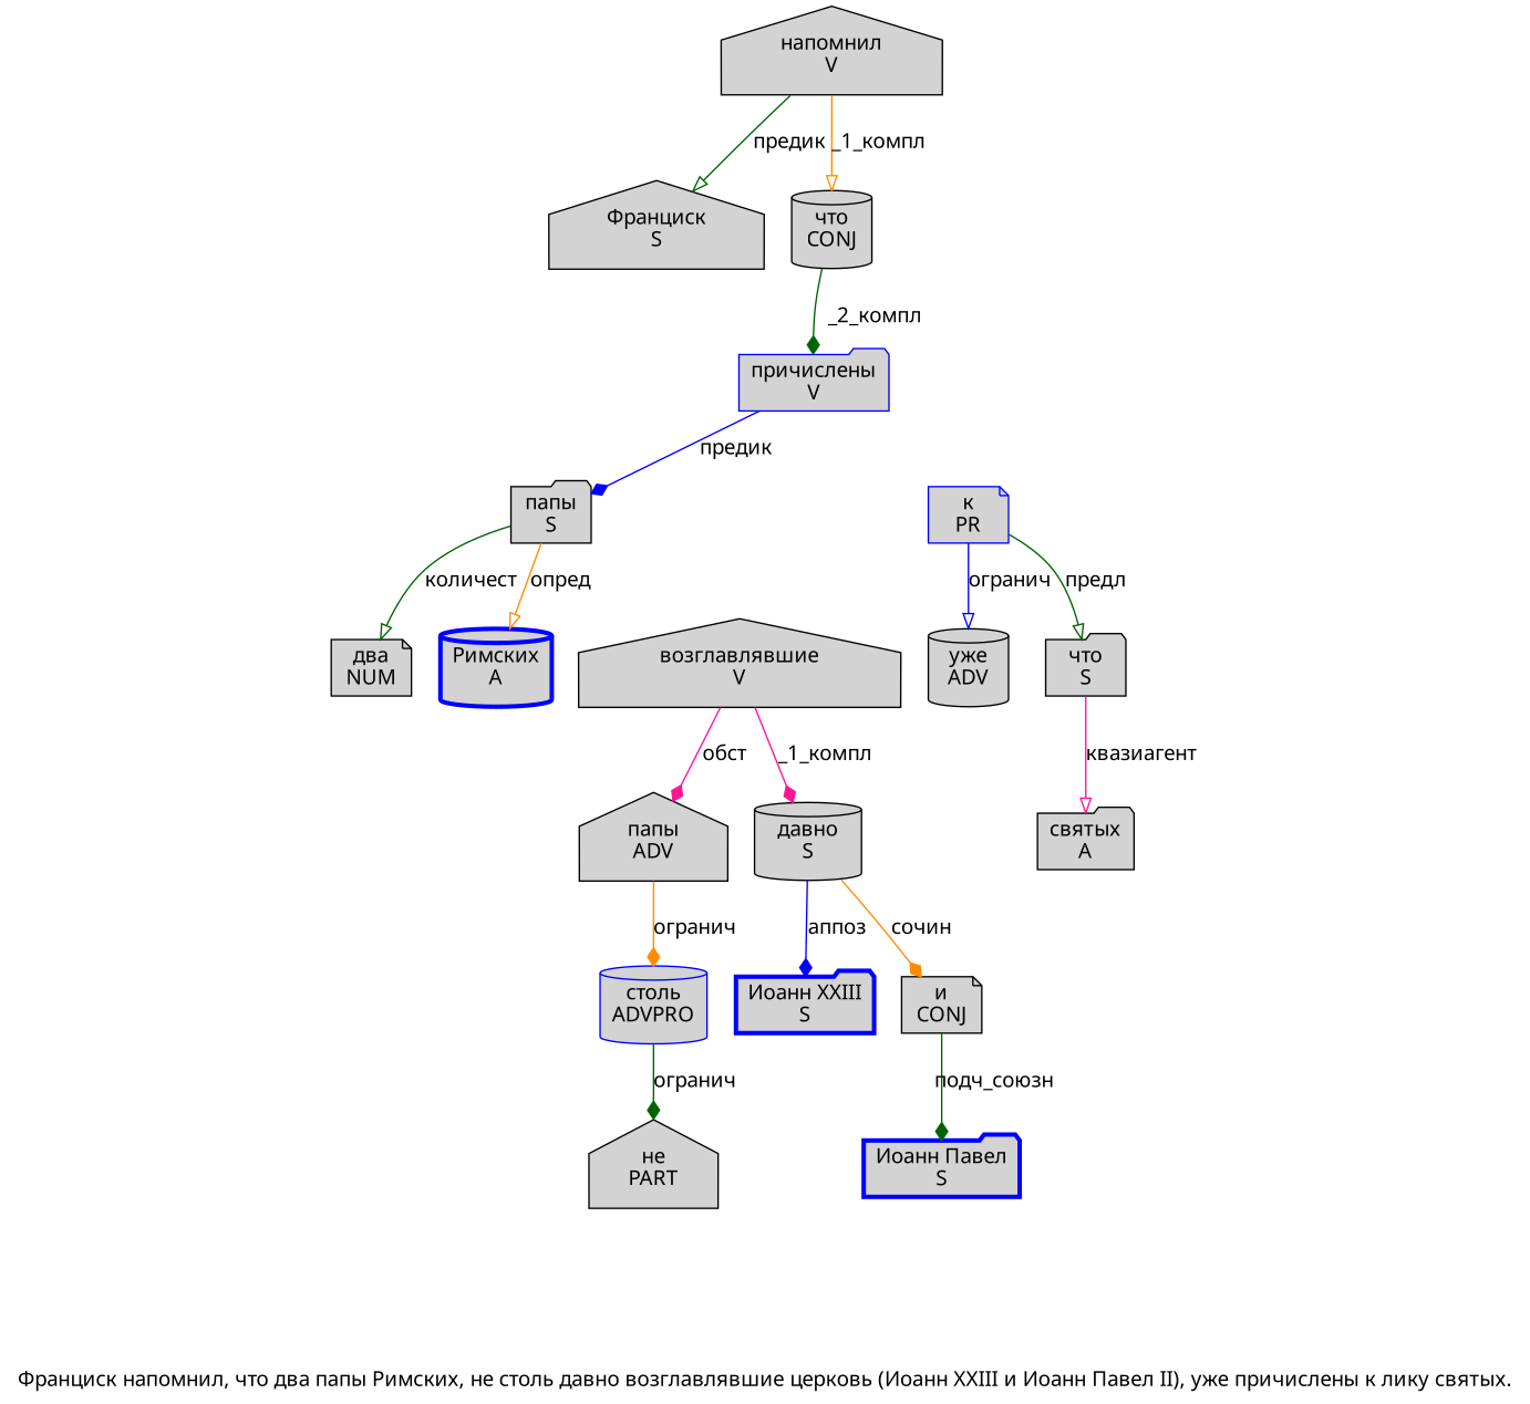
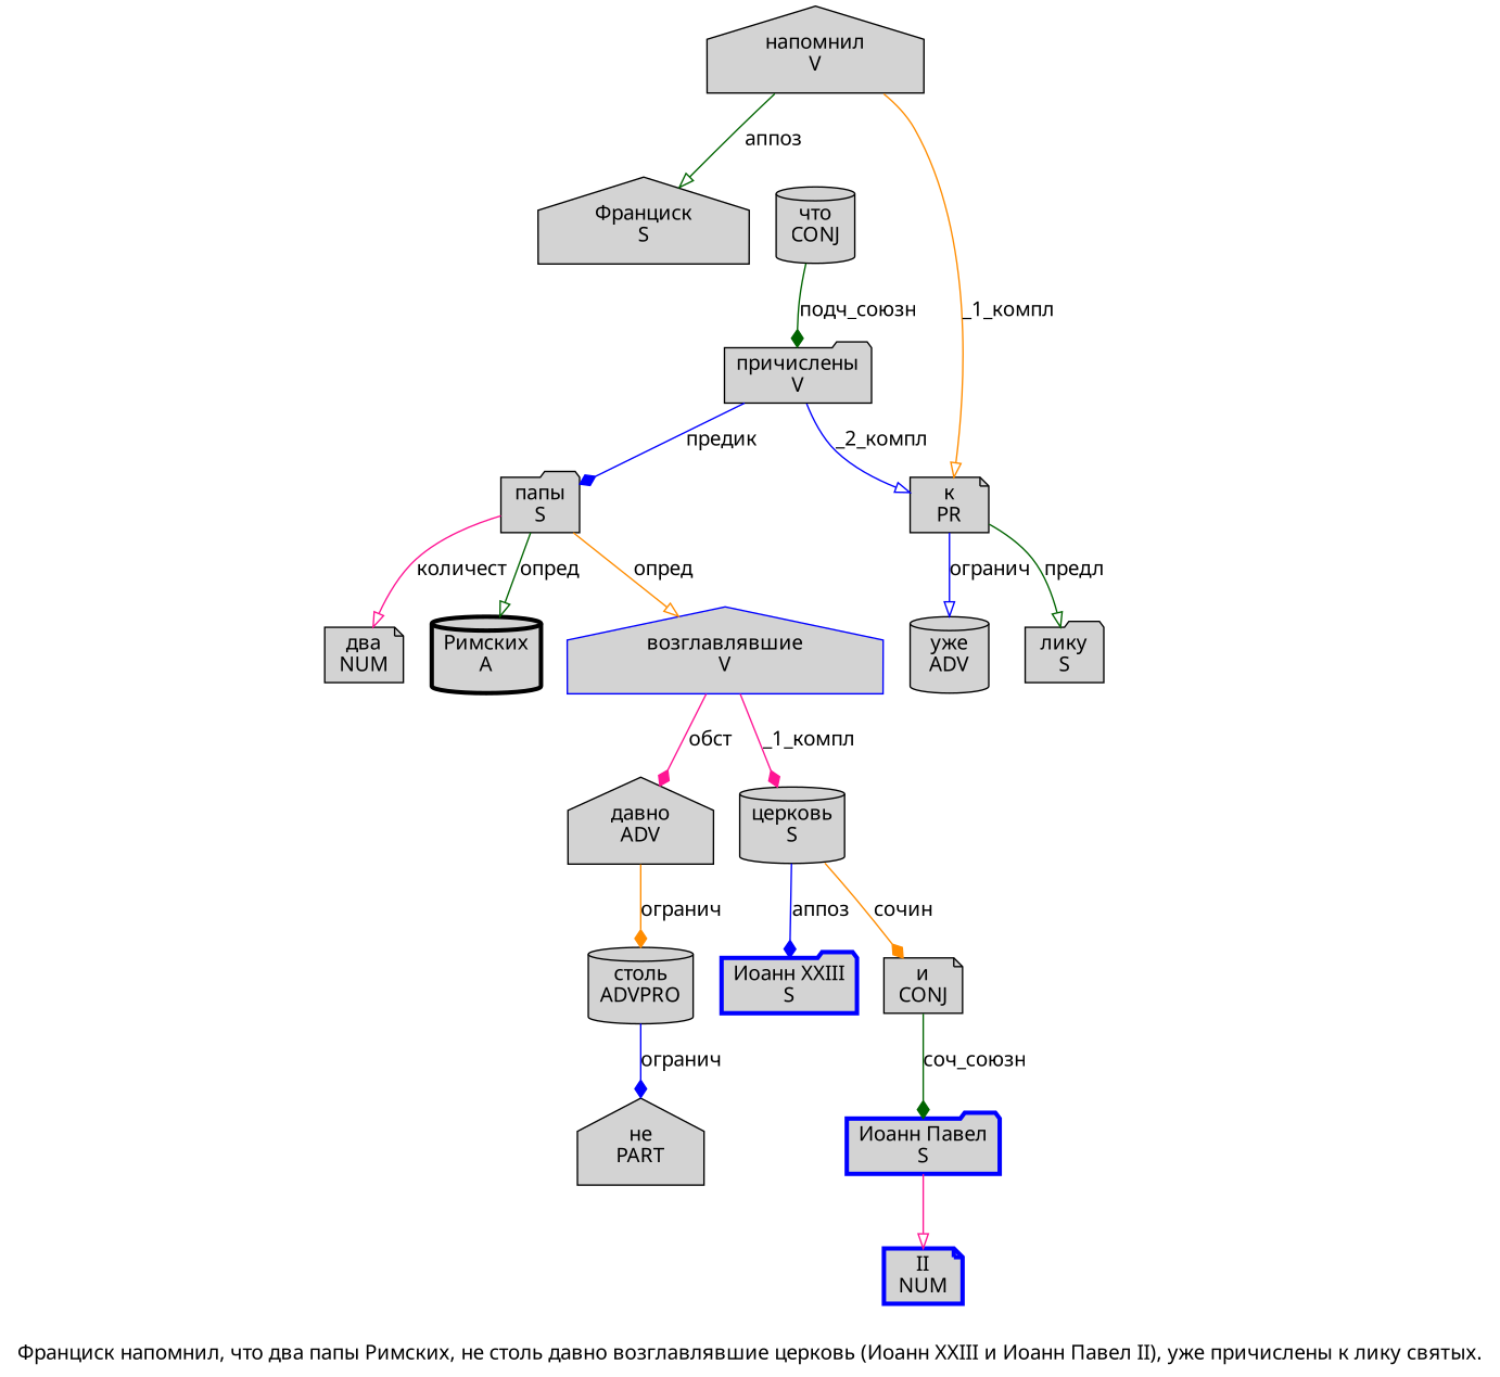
  digraph {
    fontname="Noto Sans"
    label="Франциск напомнил, что два папы Римских, не столь давно возглавлявшие церковь (Иоанн XXIII и Иоанн Павел II), уже причислены к лику святых."
    node [fillcolor=lightgray fontname="Noto Sans" penwidth=1 shape=folder style=filled]
    edge [arrowhead=onormal color=darkgreen fontname="Noto Sans"]
    n1 [label="Франциск\nS" shape=house]
    n2 [label="напомнил\nV" shape=house]
    n3 [label="что\nCONJ" shape=cylinder]
-   n4 [label="причислены\nV" color=blue]
+   n4 [label="причислены\nV"]
    n5 [label="папы\nS"]
-   n6 [label="к\nPR" shape=note color=blue]
+   n6 [label="к\nPR" shape=note]
    n7 [label="два\nNUM" shape=note]
-   n8 [color=blue label="Римских\nA" penwidth=3 shape=cylinder]
-   n9 [label="возглавлявшие\nV" shape=house]
-   n10 [label="папы\nADV" shape=house]
-   n11 [label="давно\nS" shape=cylinder]
+   n8 [color=black label="Римских\nA" penwidth=3 shape=cylinder]
+   n9 [label="возглавлявшие\nV" shape=house color=blue]
+   n10 [label="давно\nADV" shape=house]
+   n11 [label="церковь\nS" shape=cylinder]
    n12 [label="не\nPART" shape=house]
-   n13 [label="столь\nADVPRO" shape=cylinder color=blue]
+   n13 [label="столь\nADVPRO" shape=cylinder]
    n14 [color=blue label="Иоанн XXIII\nS" penwidth=3]
    n15 [label="и\nCONJ" shape=note]
    n16 [color=blue label="Иоанн Павел\nS" penwidth=3]
+   n17 [color=blue label="II\nNUM" penwidth=3 shape=note]
    n18 [label="уже\nADV" shape=cylinder]
-   n19 [label="что\nS"]
-   n20 [label="святых\nA"]
-   n2 -> n1 [label="предик"]
-   n2 -> n3 [color=darkorange label="_1_компл"]
-   n3 -> n4 [arrowhead=diamond label="_2_компл"]
+   n19 [label="лику\nS"]
+   n2 -> n1 [label="аппоз"]
+   n2 -> n6 [color=darkorange label="_1_компл"]
+   n3 -> n4 [arrowhead=diamond label="подч_союзн"]
    n4 -> n5 [arrowhead=diamond color=blue label="предик"]
-   n5 -> n7 [label="количест"]
-   n5 -> n8 [color=darkorange label="опред"]
+   n4 -> n6 [color=blue label="_2_компл"]
+   n5 -> n7 [color=deeppink label="количест"]
+   n5 -> n8 [label="опред"]
+   n5 -> n9 [color=darkorange label="опред"]
    n6 -> n18 [color=blue label="огранич"]
    n6 -> n19 [label="предл"]
    n9 -> n10 [arrowhead=diamond color=deeppink label="обст"]
    n9 -> n11 [arrowhead=diamond color=deeppink label="_1_компл"]
    n10 -> n13 [arrowhead=diamond color=darkorange label="огранич"]
    n11 -> n14 [arrowhead=diamond color=blue label="аппоз"]
    n11 -> n15 [arrowhead=diamond color=darkorange label="сочин"]
-   n13 -> n12 [arrowhead=diamond label="огранич"]
-   n15 -> n16 [arrowhead=diamond label="подч_союзн"]
-   n19 -> n20 [color=deeppink label="квазиагент"]
+   n13 -> n12 [arrowhead=diamond color=blue label="огранич"]
+   n15 -> n16 [arrowhead=diamond label="соч_союзн"]
+   n16 -> n17 [color=deeppink]
  }
